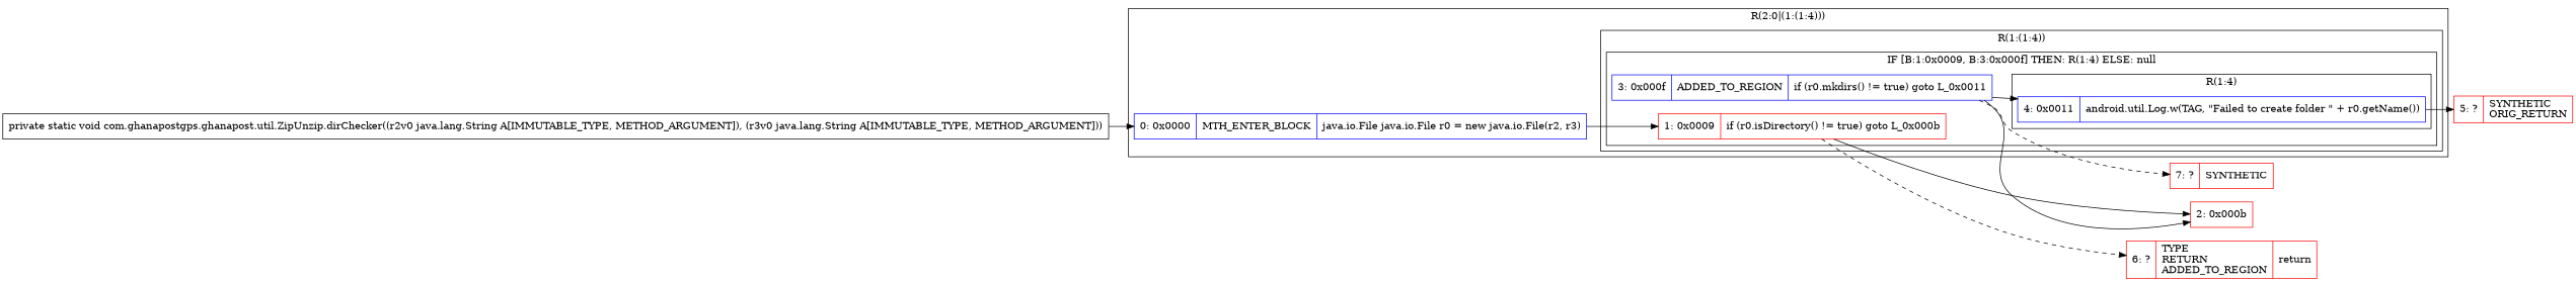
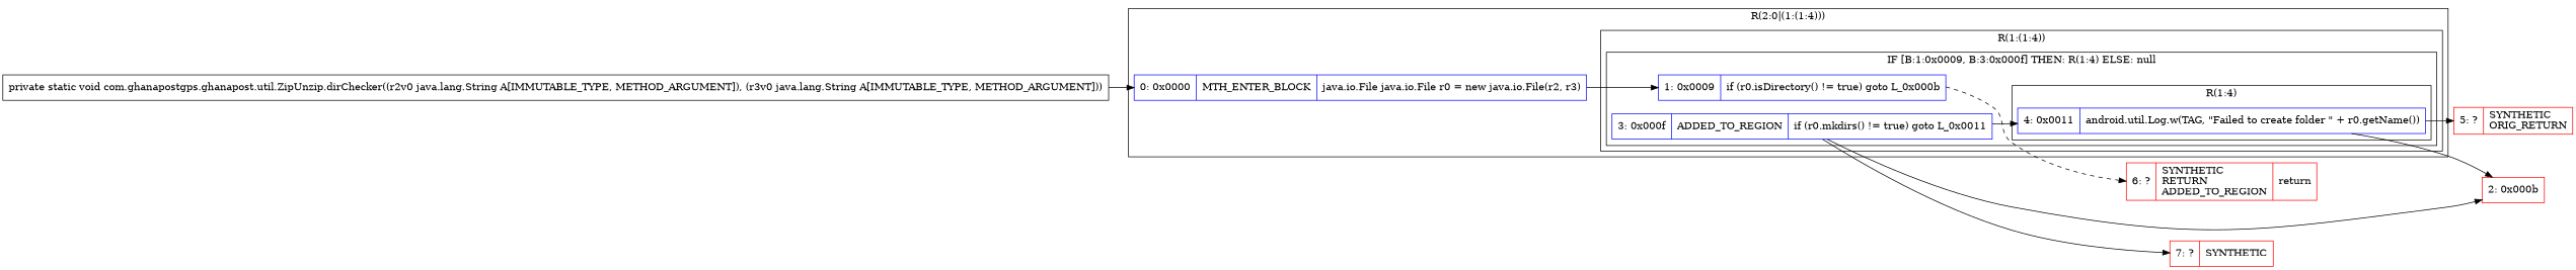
  digraph {
    rankdir=LR
    node [color=blue shape=record]
    n1 [label="{4\:\ 0x0011|android.util.Log.w(TAG, \"Failed to create folder \" + r0.getName())\l}"]
-   n2 [color=red label="{1\:\ 0x0009|if (r0.isDirectory() != true) goto L_0x000b\l}"]
+   n2 [label="{1\:\ 0x0009|if (r0.isDirectory() != true) goto L_0x000b\l}"]
    n3 [label="{3\:\ 0x000f|ADDED_TO_REGION\l|if (r0.mkdirs() != true) goto L_0x0011\l}"]
    n4 [label="{0\:\ 0x0000|MTH_ENTER_BLOCK\l|java.io.File java.io.File r0 = new java.io.File(r2, r3)\l}"]
    n5 [color=red label="{5\:\ ?|SYNTHETIC\lORIG_RETURN\l}"]
    n6 [color=red label="{2\:\ 0x000b}"]
-   n7 [color=red label="{6\:\ ?|TYPE\lRETURN\lADDED_TO_REGION\l|return\l}"]
+   n7 [color=red label="{6\:\ ?|SYNTHETIC\lRETURN\lADDED_TO_REGION\l|return\l}"]
    n8 [color=red label="{7\:\ ?|SYNTHETIC\l}"]
    n9 [label="{private static void com.ghanapostgps.ghanapost.util.ZipUnzip.dirChecker((r2v0 java.lang.String A[IMMUTABLE_TYPE, METHOD_ARGUMENT]), (r3v0 java.lang.String A[IMMUTABLE_TYPE, METHOD_ARGUMENT])) }" color=""]
    subgraph cluster_1 {
      label="R(2:0|(1:(1:4)))"
      n4
      subgraph cluster_2 {
        label="R(1:(1:4))"
        subgraph cluster_3 {
          label="IF [B:1:0x0009, B:3:0x000f] THEN: R(1:4) ELSE: null"
          n2
          n3
          subgraph cluster_4 {
            label="R(1:4)"
            n1
          }
        }
      }
    }
    n1 -> n5
-   n2 -> n6
+   n1 -> n6
    n2 -> n7 [style=dashed]
    n3 -> n1
    n3 -> n6
-   n3 -> n8 [style=dashed]
+   n3 -> n8 [style=solid]
    n4 -> n2
    n9 -> n4
  }
